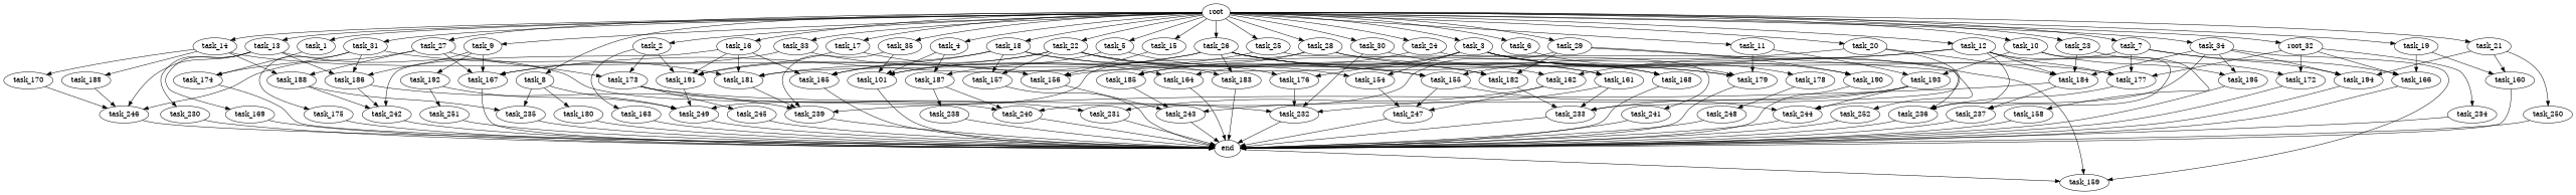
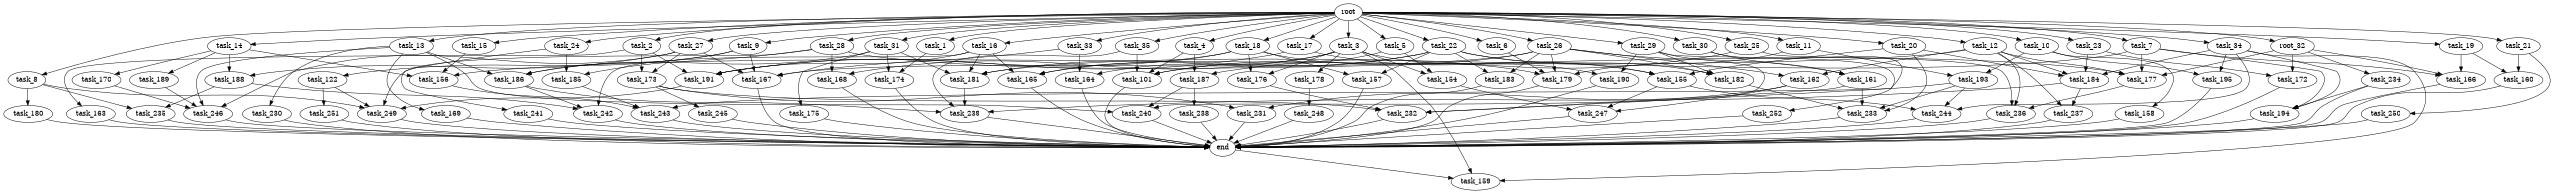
  digraph {
    root
    task_1
    task_2
    task_3
    task_4
    task_5
    task_6
    task_7
    task_8
    task_9
    task_10
    task_11
    task_12
    task_13
    task_14
    task_15
    task_16
    task_17
    task_18
    task_19
    task_20
    task_21
    task_22
    task_23
    task_24
    task_25
    task_26
    task_27
    task_28
    task_29
    task_30
    task_31
    n33 [label=root_32]
    task_33
    task_34
    task_35
    task_174
    task_163
    task_173
    task_191
    task_154
    task_159
    task_164
    task_168
    task_176
    task_178
    task_190
    n48 [label=task_101]
    task_187
    task_179
    task_166
    task_177
    task_181
    task_194
    task_180
    task_235
    task_249
    task_167
    task_186
-   task_192
+   task_192 [label=task_122]
    task_158
    task_193
    task_195
    task_156
    task_162
    task_184
    task_236
    task_237
    task_169
    task_230
    task_240
    task_246
    task_170
    task_188
    task_189
    task_165
    task_242
    task_155
    task_157
    task_160
    task_233
    task_250
    task_182
    task_183
    task_172
    task_185
    task_241
    task_161
    task_252
    task_232
    task_175
    task_234
    task_244
    task_239
    end
    task_231
    task_245
    task_247
    task_248
    task_238
    task_251
    task_243
    root -> task_1
    root -> task_2
    root -> task_3
    root -> task_4
    root -> task_5
    root -> task_6
    root -> task_7
    root -> task_8
    root -> task_9
    root -> task_10
    root -> task_11
    root -> task_12
    root -> task_13
    root -> task_14
    root -> task_15
    root -> task_16
    root -> task_17
    root -> task_18
    root -> task_19
    root -> task_20
    root -> task_21
    root -> task_22
    root -> task_23
    root -> task_24
    root -> task_25
    root -> task_26
    root -> task_27
    root -> task_28
    root -> task_29
    root -> task_30
    root -> task_31
    root -> n33
    root -> task_33
    root -> task_34
    root -> task_35
    task_1 -> task_174
    task_2 -> task_163
    task_2 -> task_173
    task_2 -> task_191
    task_3 -> task_154
    task_3 -> task_159
    task_3 -> task_164
    task_3 -> task_168
    task_3 -> task_176
    task_3 -> task_178
    task_3 -> task_190
    task_4 -> n48
    task_4 -> task_187
    task_5 -> task_154
    task_5 -> n48
    task_6 -> task_179
    task_7 -> task_166
    task_7 -> task_177
    task_7 -> task_181
    task_7 -> task_194
    task_8 -> task_180
    task_8 -> task_235
    task_8 -> task_249
    task_9 -> task_167
    task_9 -> task_186
    task_9 -> task_192
    task_10 -> task_158
    task_10 -> task_193
    task_10 -> task_195
    task_11 -> task_179
    task_11 -> task_193
    task_12 -> task_177
    task_12 -> task_156
    task_12 -> task_162
    task_12 -> task_184
    task_12 -> task_236
    task_12 -> task_237
    task_13 -> task_186
    task_13 -> task_169
    task_13 -> task_230
    task_13 -> task_240
    task_13 -> task_246
    task_14 -> task_156
    task_14 -> task_170
    task_14 -> task_188
    task_14 -> task_189
    task_15 -> task_156
    task_16 -> task_191
    task_16 -> task_181
    task_16 -> task_165
    task_16 -> task_242
    task_17 -> task_191
    task_17 -> task_155
    task_18 -> task_191
    task_18 -> task_176
    task_18 -> task_179
    task_18 -> task_165
    task_18 -> task_157
    task_19 -> task_166
    task_19 -> task_160
    task_20 -> task_184
    task_20 -> task_155
    task_20 -> task_233
-   task_21 -> task_194
+   task_234 -> task_194
    task_21 -> task_160
    task_21 -> task_250
    task_22 -> task_181
    task_22 -> task_165
    task_22 -> task_155
    task_22 -> task_157
    task_22 -> task_182
    task_22 -> task_183
    task_23 -> task_184
    task_23 -> task_172
    task_24 -> task_185
    task_24 -> task_241
    task_25 -> task_187
    task_25 -> task_236
    task_26 -> n48
    task_26 -> task_179
    task_26 -> task_167
    task_26 -> task_162
    task_26 -> task_182
    task_26 -> task_183
    task_26 -> task_161
    task_27 -> task_173
    task_27 -> task_167
    task_27 -> task_246
    task_27 -> task_188
    task_28 -> task_168
    task_28 -> task_177
    task_28 -> task_249
    task_28 -> task_185
    task_29 -> task_190
    task_29 -> task_240
    task_29 -> task_182
    task_29 -> task_252
    task_30 -> task_161
    task_30 -> task_232
    task_31 -> task_174
    task_31 -> task_181
    task_31 -> task_186
    task_31 -> task_175
    n33 -> task_166
    n33 -> task_177
    n33 -> task_172
    n33 -> task_234
    task_33 -> task_164
    task_33 -> task_167
    task_34 -> task_159
    task_34 -> task_194
    task_34 -> task_195
    task_34 -> task_184
    task_34 -> task_244
    task_35 -> n48
    task_35 -> task_239
    task_174 -> end
    task_163 -> end
    task_173 -> task_232
    task_173 -> task_231
    task_173 -> task_245
    task_191 -> task_249
    task_154 -> task_247
    task_164 -> end
    task_168 -> end
    task_176 -> task_232
    task_178 -> task_248
    task_190 -> end
    n48 -> end
    task_187 -> task_240
    task_187 -> task_238
    task_179 -> end
    task_166 -> end
    task_177 -> task_236
    task_181 -> task_239
    task_194 -> end
    task_180 -> end
    task_235 -> end
    task_249 -> end
    task_167 -> end
    task_186 -> task_242
    task_186 -> task_239
    task_192 -> task_249
    task_192 -> task_251
    task_158 -> end
    task_193 -> task_233
    task_193 -> task_244
    task_193 -> task_243
    task_195 -> end
    task_156 -> task_243
    task_162 -> task_231
    task_162 -> task_247
    task_184 -> task_237
    task_184 -> task_239
    task_236 -> end
    task_237 -> end
    task_169 -> end
    task_230 -> end
    task_240 -> end
    task_246 -> end
    task_170 -> task_246
    task_188 -> task_235
    task_188 -> task_242
    task_189 -> task_246
    task_165 -> end
    task_242 -> end
    task_155 -> task_244
    task_155 -> task_247
    task_157 -> end
    task_160 -> end
    task_233 -> end
    task_250 -> end
    task_182 -> task_233
    task_183 -> end
    task_172 -> end
    task_185 -> task_243
    task_241 -> end
    task_161 -> task_233
    task_161 -> task_232
    task_252 -> end
    task_232 -> end
    task_175 -> end
    task_234 -> end
    task_244 -> end
    task_239 -> end
    end -> task_159
    task_231 -> end
    task_245 -> end
    task_247 -> end
    task_248 -> end
    task_238 -> end
    task_251 -> end
    task_243 -> end
  }
